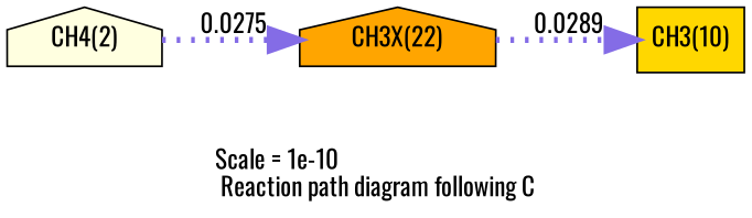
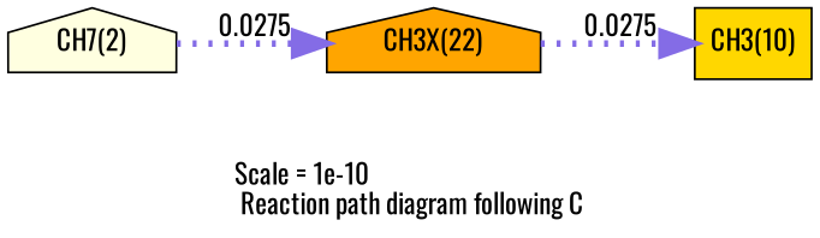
  digraph {
    fontname=Oswald
    label="Scale = 1e-10\l Reaction path diagram following C"
    rankdir=LR
    node [fontname=Oswald shape=house style=filled]
    edge [arrowsize=1.66 color="0.7, 0.529, 0.9" fontname=Oswald penwidth=3.32 style=dotted]
-   n1 [fillcolor=lightyellow label="CH4(2)"]
+   n1 [fillcolor=lightyellow label="CH7(2)"]
    n2 [fillcolor=orange label="CH3X(22)"]
    n3 [fillcolor=gold label="CH3(10)" shape=box]
    n1 -> n2 [label=" 0.0275"]
-   n2 -> n3 [label=" 0.0289"]
+   n2 -> n3 [label=" 0.0275"]
  }
